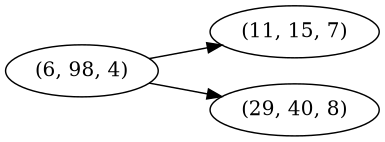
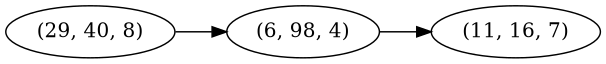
  digraph {
    rankdir=LR
    n1 [label="(6, 98, 4)"]
-   "(11, 15, 7)"
+   "(11, 15, 7)" [label="(11, 16, 7)"]
    "(29, 40, 8)"
    n1 -> "(11, 15, 7)"
-   n1 -> "(29, 40, 8)"
+   "(29, 40, 8)" -> n1
  }
